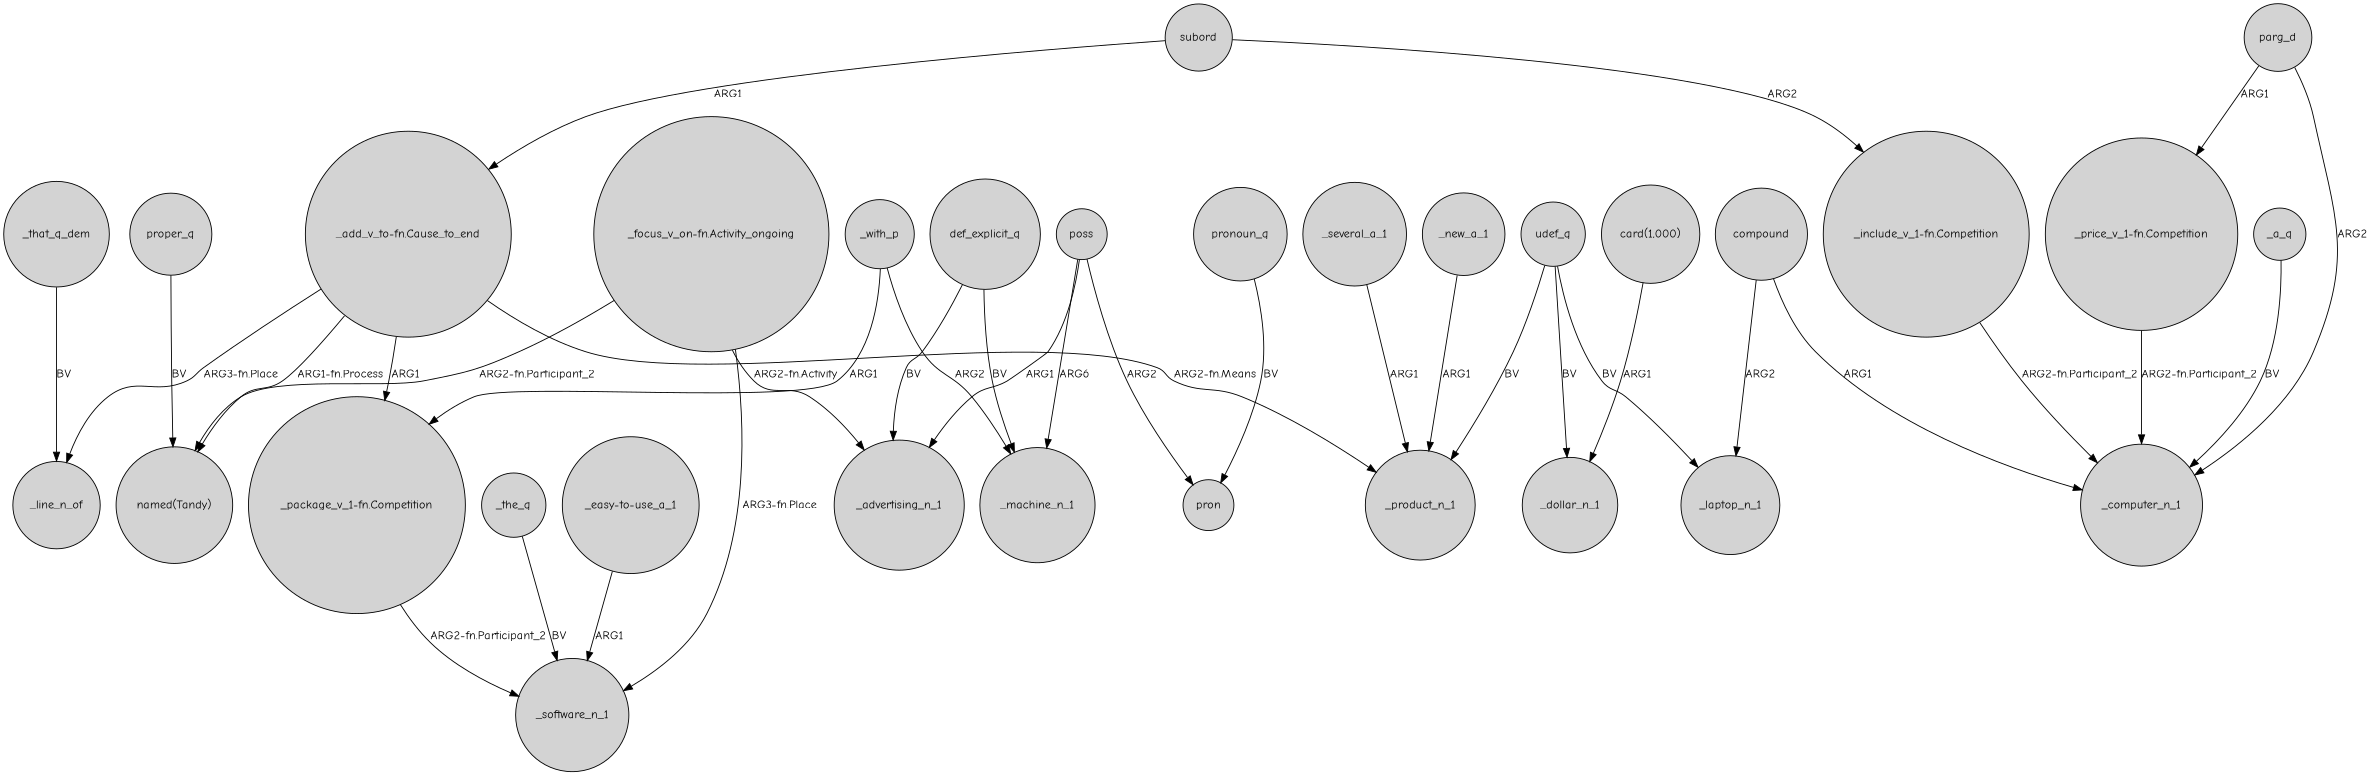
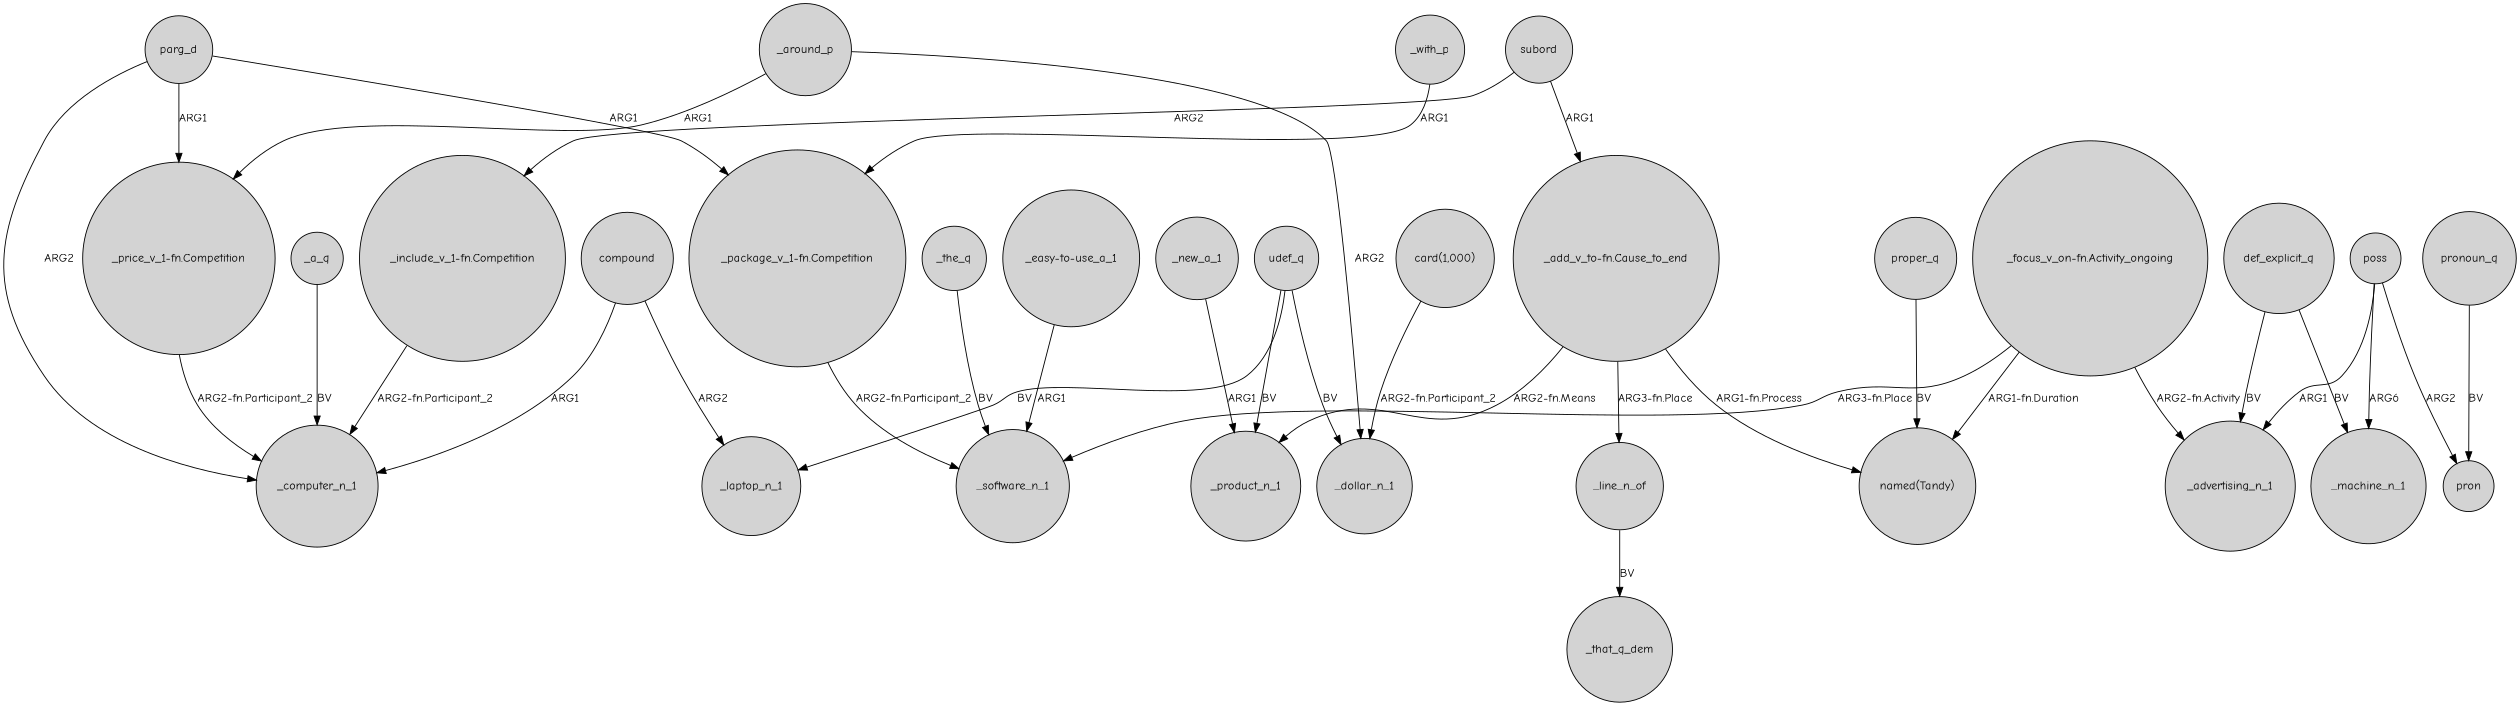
  digraph {
    fontname="Comic Neue"
    node [fontname="Comic Neue" shape=circle style=filled]
    edge [fontname="Comic Neue"]
    _that_q_dem
    _line_n_of
    compound
    _computer_n_1
    _laptop_n_1
    _with_p
    _machine_n_1
    "_package_v_1-fn.Competition"
    _software_n_1
    "_include_v_1-fn.Competition"
+   _around_p
    _dollar_n_1
    "_price_v_1-fn.Competition"
    "_focus_v_on-fn.Activity_ongoing"
    _advertising_n_1
    "named(Tandy)"
    def_explicit_q
    udef_q
    _product_n_1
    parg_d
    _a_q
    _the_q
-   _several_a_1
    "_easy-to-use_a_1"
    "_add_v_to-fn.Cause_to_end"
    _new_a_1
    poss
    pron
    pronoun_q
    "card(1,000)"
    subord
    proper_q
-   _that_q_dem -> _line_n_of [label=BV]
+   _line_n_of -> _that_q_dem [label=BV]
    compound -> _computer_n_1 [label=ARG1]
    compound -> _laptop_n_1 [label=ARG2]
-   _with_p -> _machine_n_1 [label=ARG2]
    _with_p -> "_package_v_1-fn.Competition" [label=ARG1]
    "_package_v_1-fn.Competition" -> _software_n_1 [label="ARG2-fn.Participant_2"]
    "_include_v_1-fn.Competition" -> _computer_n_1 [label="ARG2-fn.Participant_2"]
+   _around_p -> _dollar_n_1 [label=ARG2]
+   _around_p -> "_price_v_1-fn.Competition" [label=ARG1]
    "_price_v_1-fn.Competition" -> _computer_n_1 [label="ARG2-fn.Participant_2"]
    "_focus_v_on-fn.Activity_ongoing" -> _software_n_1 [label="ARG3-fn.Place"]
    "_focus_v_on-fn.Activity_ongoing" -> _advertising_n_1 [label="ARG2-fn.Activity"]
-   "_focus_v_on-fn.Activity_ongoing" -> "named(Tandy)" [label="ARG2-fn.Participant_2"]
+   "_focus_v_on-fn.Activity_ongoing" -> "named(Tandy)" [label="ARG1-fn.Duration"]
    def_explicit_q -> _machine_n_1 [label=BV]
    def_explicit_q -> _advertising_n_1 [label=BV]
    udef_q -> _laptop_n_1 [label=BV]
    udef_q -> _dollar_n_1 [label=BV]
    udef_q -> _product_n_1 [label=BV]
    parg_d -> _computer_n_1 [label=ARG2]
-   "_add_v_to-fn.Cause_to_end" -> "_package_v_1-fn.Competition" [label=ARG1]
+   parg_d -> "_package_v_1-fn.Competition" [label=ARG1]
    parg_d -> "_price_v_1-fn.Competition" [label=ARG1]
    _a_q -> _computer_n_1 [label=BV]
    _the_q -> _software_n_1 [label=BV]
-   _several_a_1 -> _product_n_1 [label=ARG1]
    "_easy-to-use_a_1" -> _software_n_1 [label=ARG1]
    "_add_v_to-fn.Cause_to_end" -> _line_n_of [label="ARG3-fn.Place"]
    "_add_v_to-fn.Cause_to_end" -> "named(Tandy)" [label="ARG1-fn.Process"]
    "_add_v_to-fn.Cause_to_end" -> _product_n_1 [label="ARG2-fn.Means"]
    _new_a_1 -> _product_n_1 [label=ARG1]
    poss -> _machine_n_1 [label=ARG6]
    poss -> _advertising_n_1 [label=ARG1]
    poss -> pron [label=ARG2]
    pronoun_q -> pron [label=BV]
-   "card(1,000)" -> _dollar_n_1 [label=ARG1]
+   "card(1,000)" -> _dollar_n_1 [label="ARG2-fn.Participant_2"]
    subord -> "_include_v_1-fn.Competition" [label=ARG2]
    subord -> "_add_v_to-fn.Cause_to_end" [label=ARG1]
    proper_q -> "named(Tandy)" [label=BV]
  }
